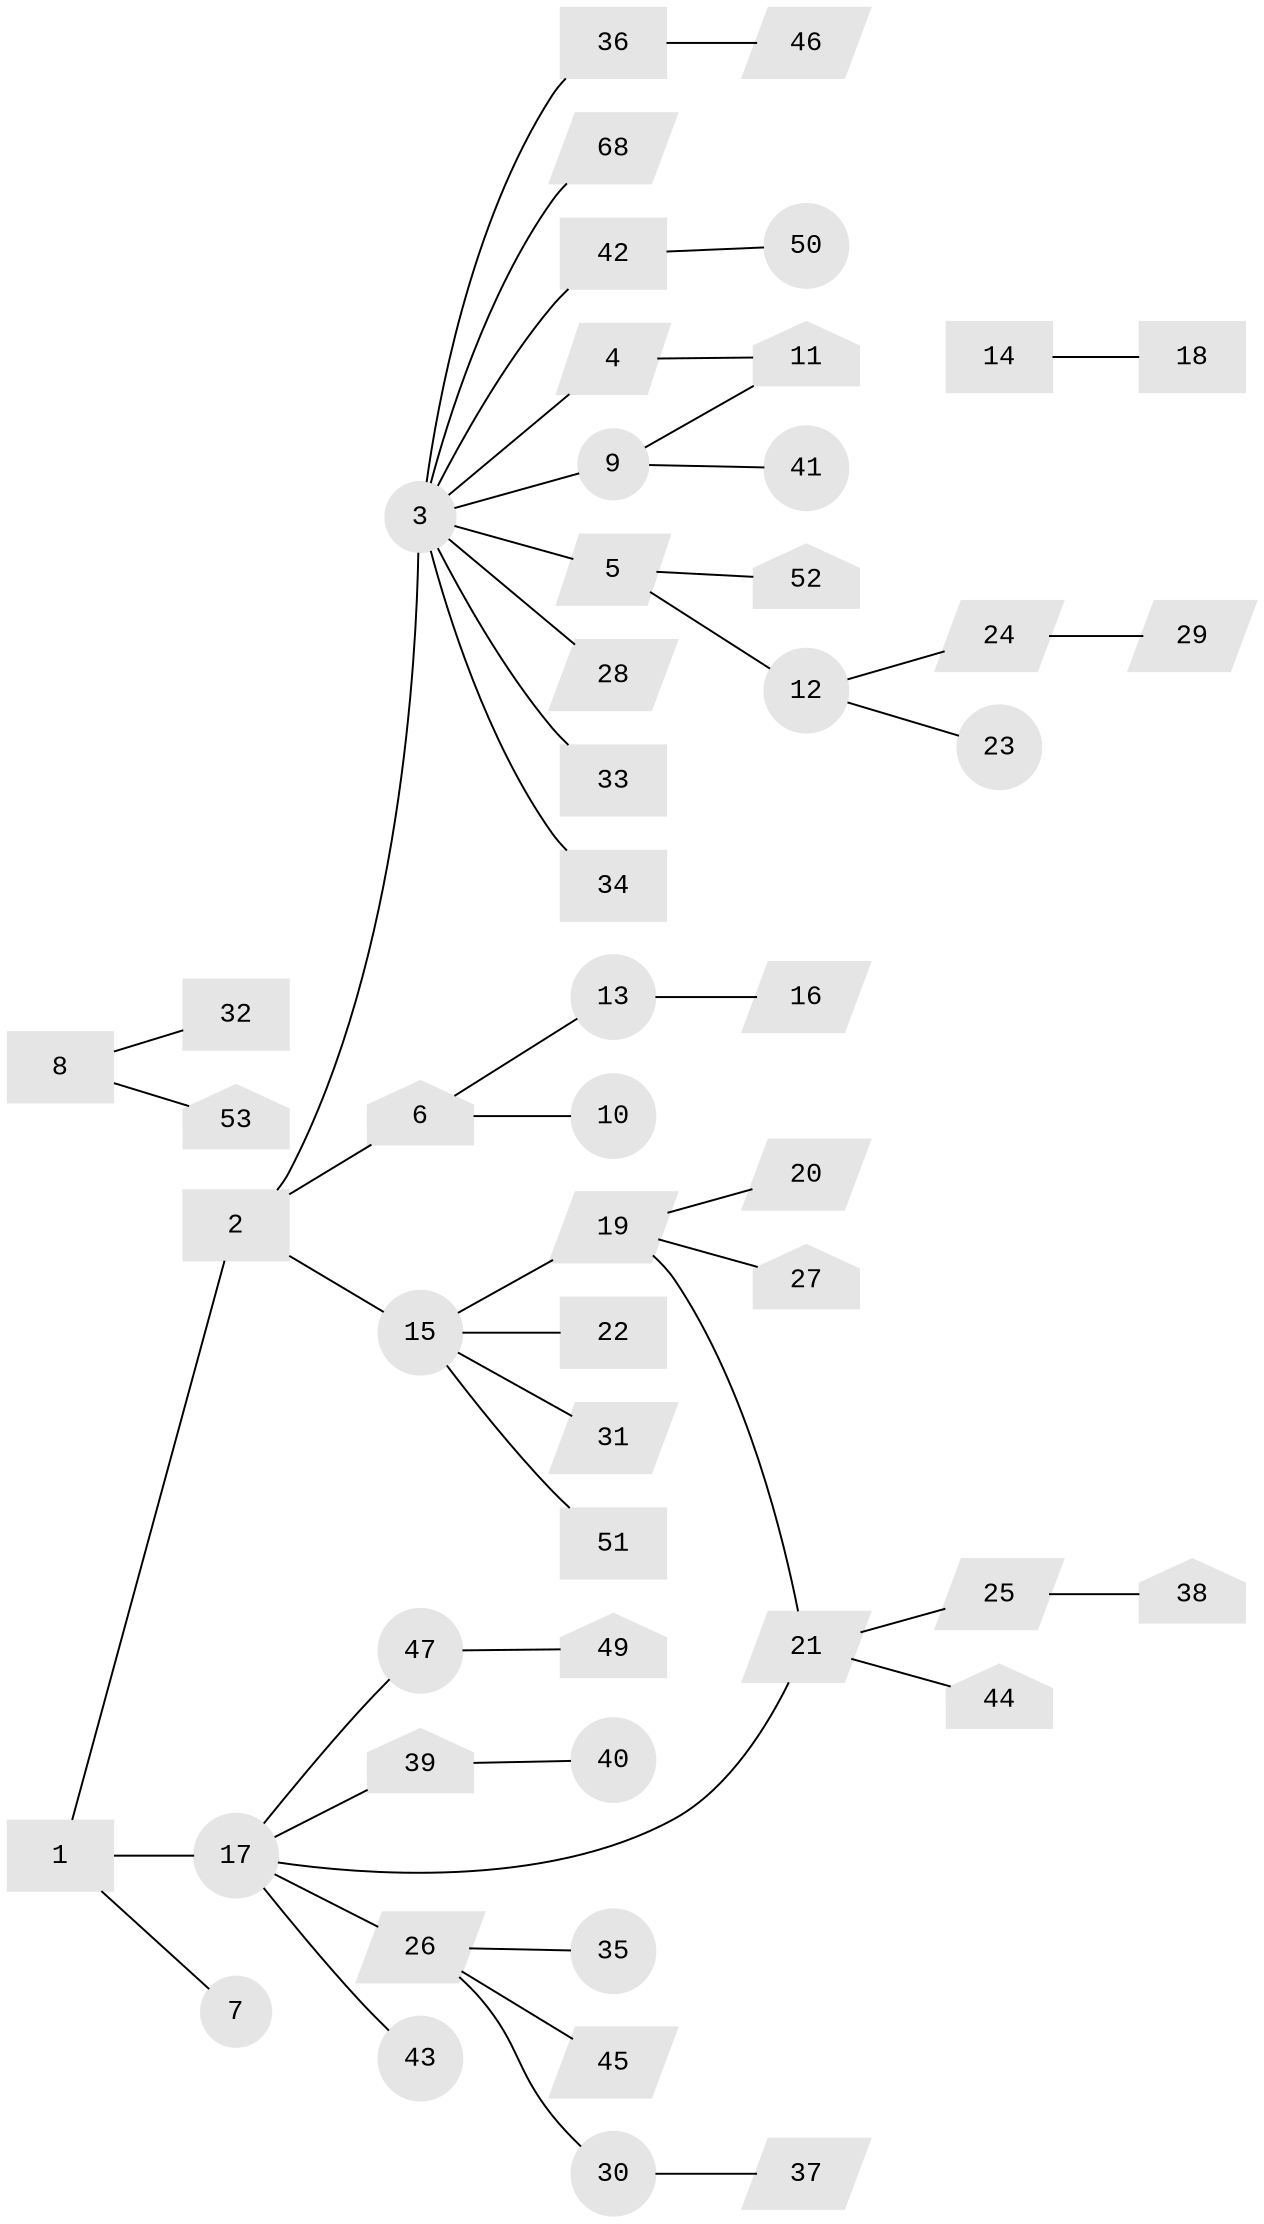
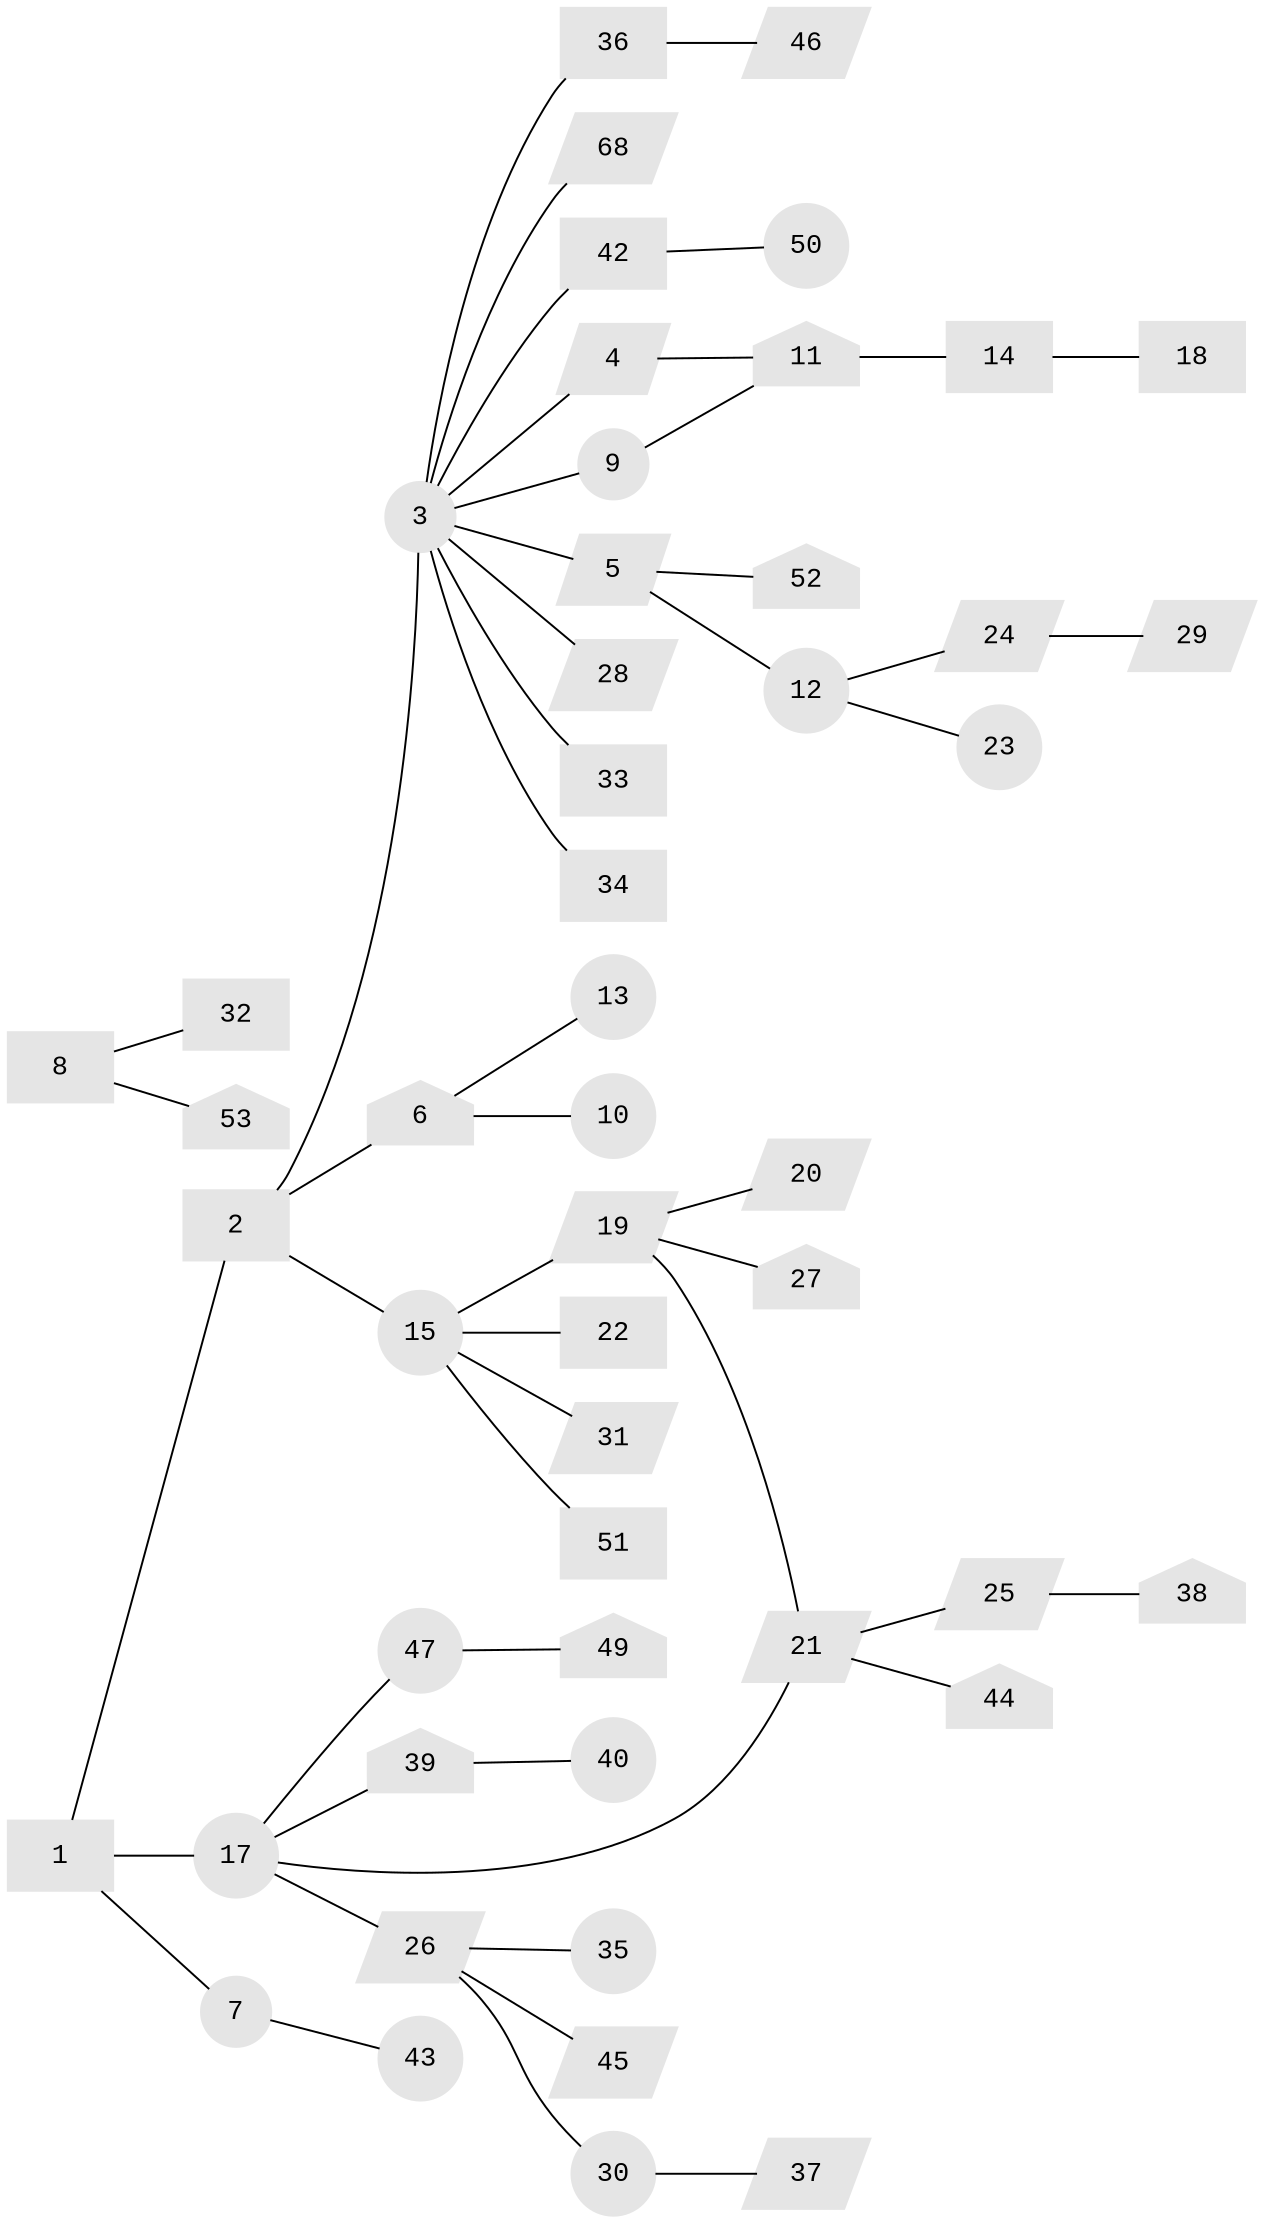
  graph {
    fontname="Liberation Mono"
    rankdir=LR
    node [color=gray90 fontname="Liberation Mono" shape=circle style=filled]
    edge [fontname="Liberation Mono"]
    1 [shape=box]
    2 [shape=box]
    7
    17
    3
    6 [shape=house]
    15
    21 [shape=parallelogram]
    26 [shape=parallelogram]
    39 [shape=house]
    43
    47
    4 [shape=parallelogram]
    5 [shape=parallelogram]
    9
    28 [shape=parallelogram]
    33 [shape=box]
    34 [shape=box]
    36 [shape=box]
    42 [shape=box]
    n21 [label=68 shape=parallelogram]
    10
    13
    19 [shape=parallelogram]
    22 [shape=box]
    31 [shape=parallelogram]
    51 [shape=box]
    11 [shape=house]
    12
    52 [shape=house]
    8 [shape=box]
    32 [shape=box]
    53 [shape=house]
-   41
    46 [shape=parallelogram]
    50
    14 [shape=box]
    23
    24 [shape=parallelogram]
-   16 [shape=parallelogram]
    18 [shape=box]
    20 [shape=parallelogram]
    27 [shape=house]
    29 [shape=parallelogram]
    25 [shape=parallelogram]
    44 [shape=house]
    30
    35
    45 [shape=parallelogram]
    40
    49 [shape=house]
    38 [shape=house]
    37 [shape=parallelogram]
    1 -- 2
    1 -- 7
    1 -- 17
    2 -- 3
    2 -- 6
    2 -- 15
    17 -- 21
    17 -- 26
    17 -- 39
-   17 -- 43
+   7 -- 43
    17 -- 47
    3 -- 4
    3 -- 5
    3 -- 9
    3 -- 28
    3 -- 33
    3 -- 34
    3 -- 36
    3 -- 42
    3 -- n21
    6 -- 10
    6 -- 13
    15 -- 19
    15 -- 22
    15 -- 31
    15 -- 51
    21 -- 25
    21 -- 44
    26 -- 30
    26 -- 35
    26 -- 45
    39 -- 40
    47 -- 49
    4 -- 11
    5 -- 12
    5 -- 52
    9 -- 11
-   9 -- 41
    36 -- 46
    42 -- 50
-   13 -- 16
    19 -- 21
    19 -- 20
    19 -- 27
+   11 -- 14
    12 -- 23
    12 -- 24
    8 -- 32
    8 -- 53
    14 -- 18
    24 -- 29
    25 -- 38
    30 -- 37
  }
